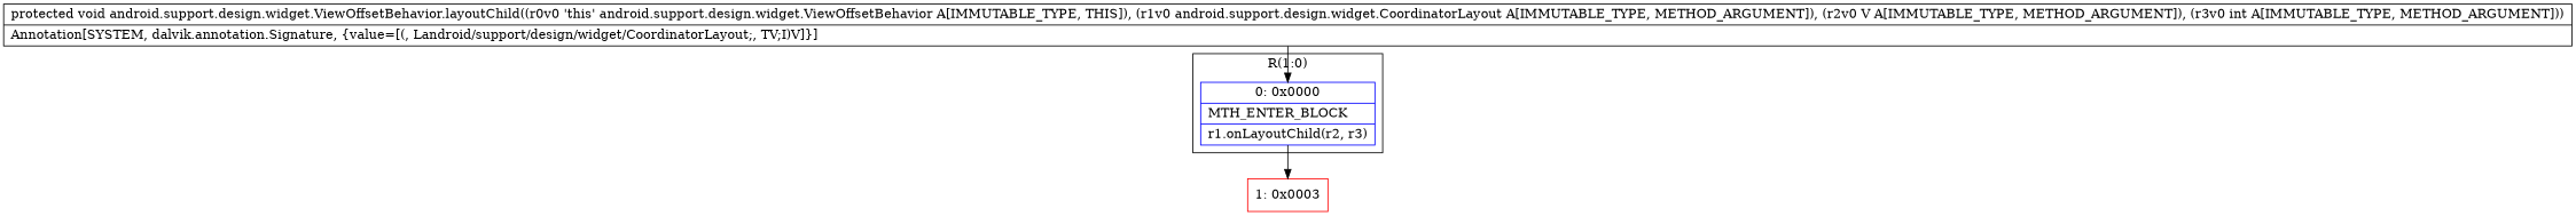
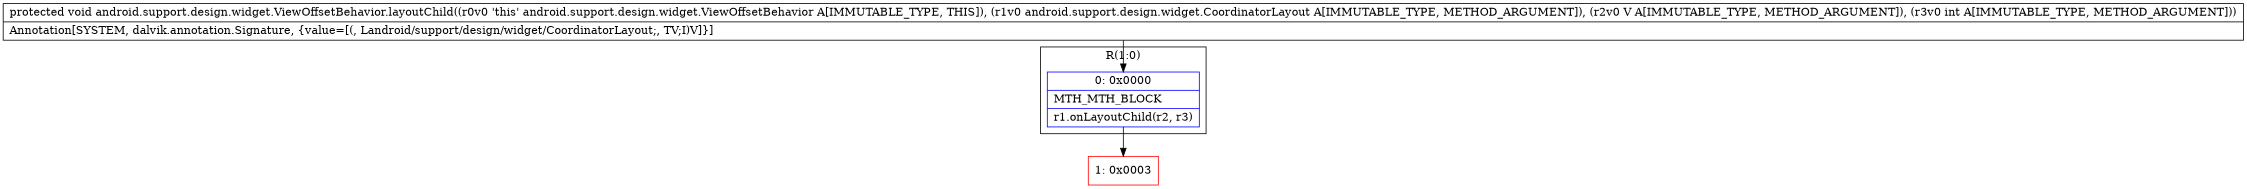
  digraph {
    node [shape=record]
-   n1 [color=blue label="{0\:\ 0x0000|MTH_ENTER_BLOCK\l|r1.onLayoutChild(r2, r3)\l}"]
+   n1 [color=blue label="{0\:\ 0x0000|MTH_MTH_BLOCK\l|r1.onLayoutChild(r2, r3)\l}"]
    n2 [color=red label="{1\:\ 0x0003}"]
    n3 [label="{protected void android.support.design.widget.ViewOffsetBehavior.layoutChild((r0v0 'this' android.support.design.widget.ViewOffsetBehavior A[IMMUTABLE_TYPE, THIS]), (r1v0 android.support.design.widget.CoordinatorLayout A[IMMUTABLE_TYPE, METHOD_ARGUMENT]), (r2v0 V A[IMMUTABLE_TYPE, METHOD_ARGUMENT]), (r3v0 int A[IMMUTABLE_TYPE, METHOD_ARGUMENT]))  | Annotation[SYSTEM, dalvik.annotation.Signature, \{value=[(, Landroid\/support\/design\/widget\/CoordinatorLayout;, TV;I)V]\}]\l}"]
    subgraph cluster_1 {
      label="R(1:0)"
      n1
    }
    n1 -> n2
    n3 -> n1
  }
